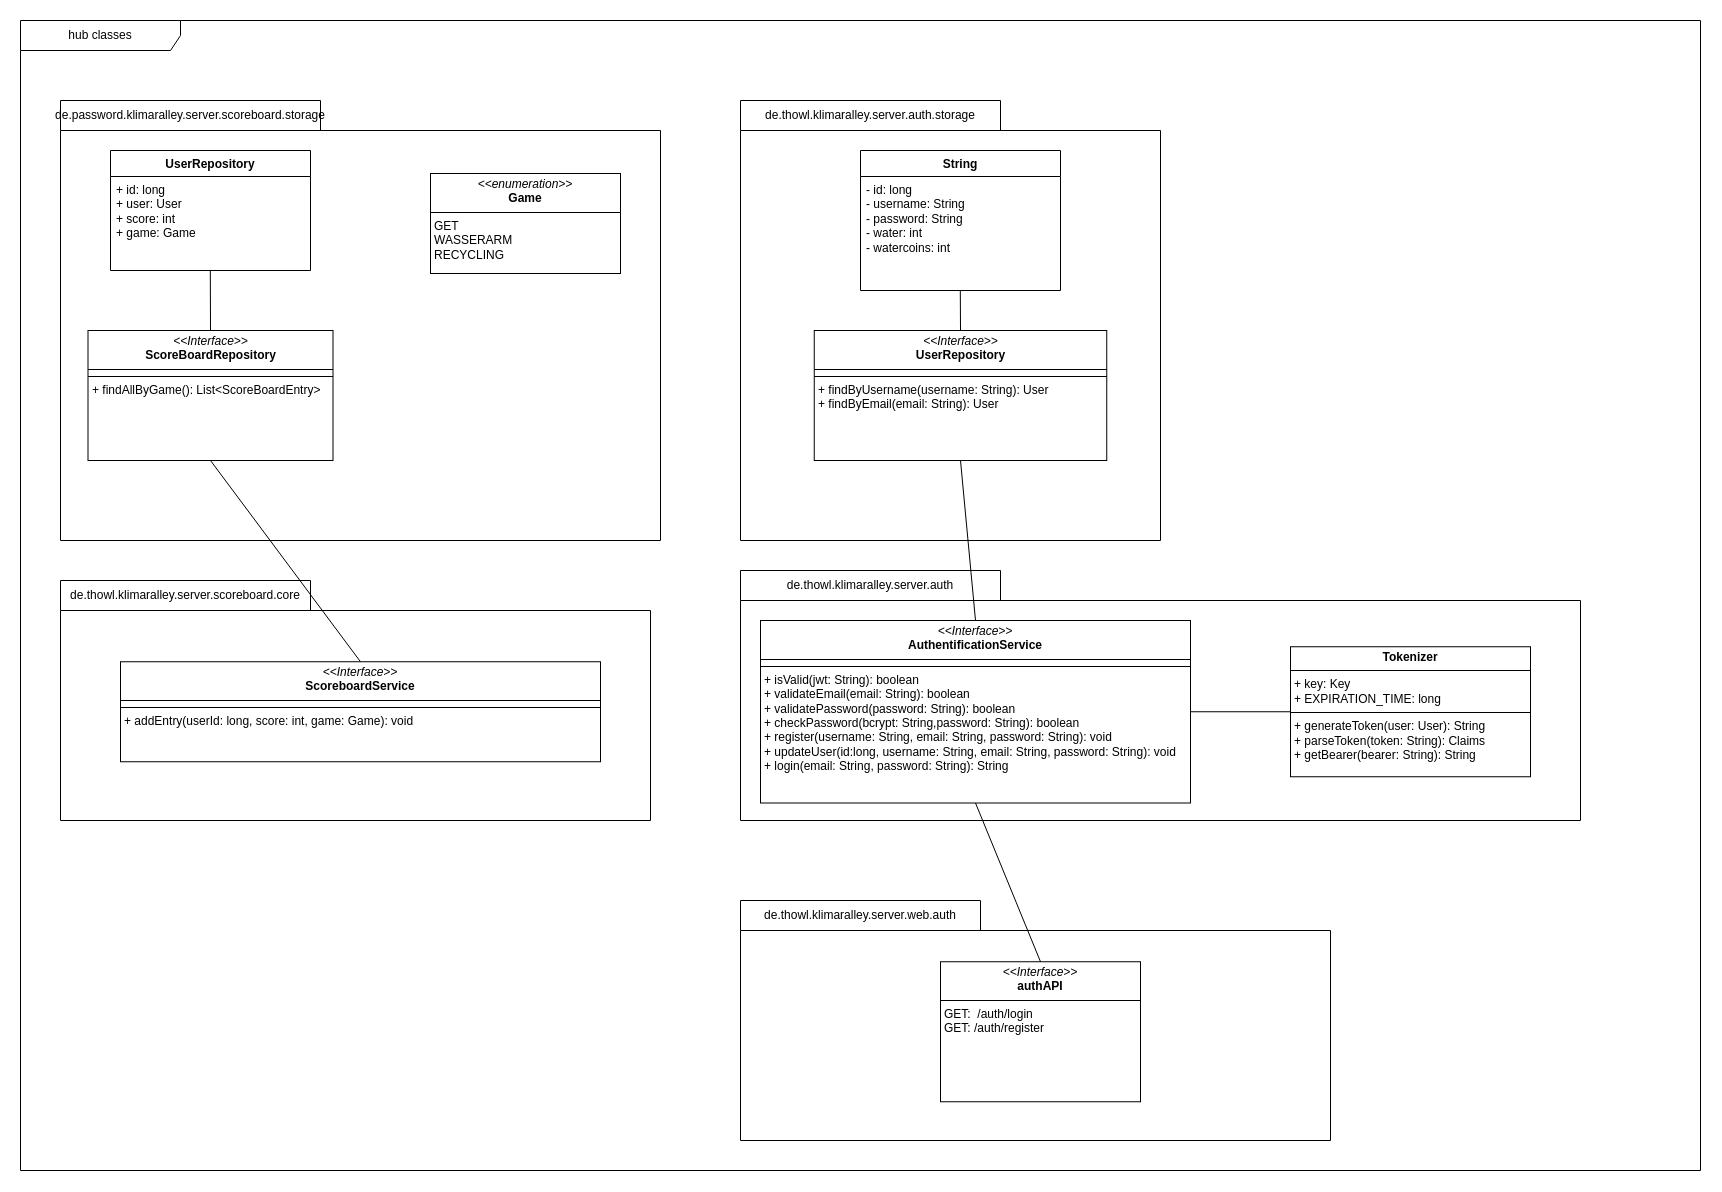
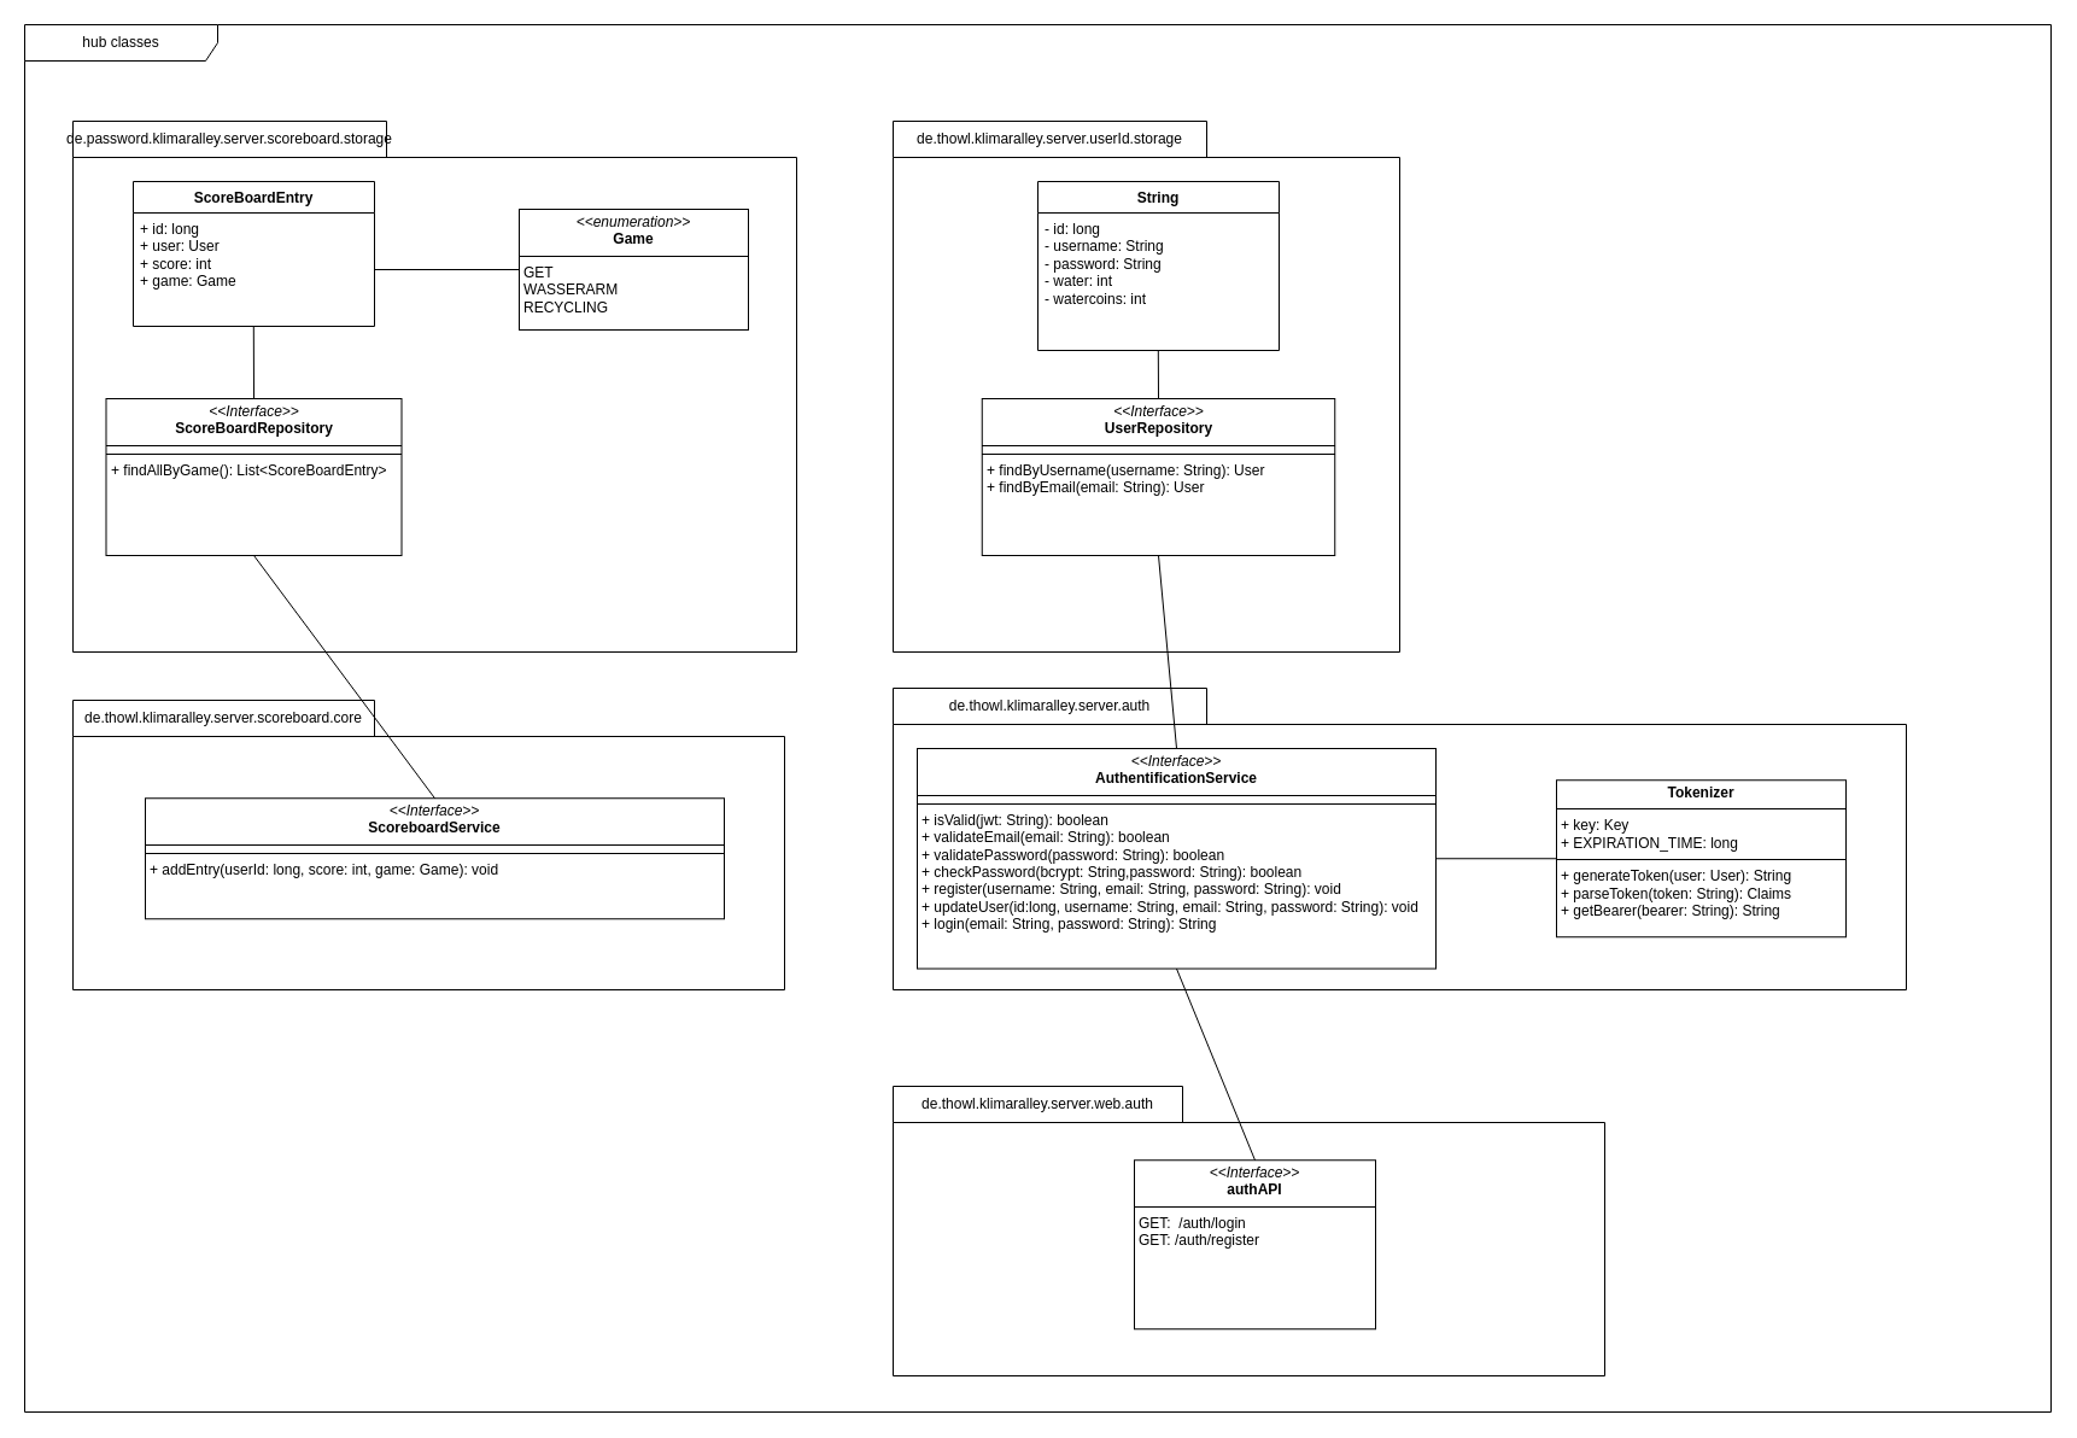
  <mxCell id="0" />
  <mxCell id="1" parent="0" />
  <mxCell id="2" value="hub classes" style="shape=umlFrame;whiteSpace=wrap;html=1;pointerEvents=0;recursiveResize=0;container=1;collapsible=0;width=160;" parent="1" vertex="1"><mxGeometry x="20" y="20" width="1680" height="1150" as="geometry" /></mxCell>
  <mxCell id="3" value="&lt;span style=&quot;font-weight: 400;&quot;&gt;de.thowl.klimaralley.server.web.auth&lt;/span&gt;" style="shape=folder;fontStyle=1;tabWidth=240;tabHeight=30;tabPosition=left;html=1;boundedLbl=1;labelInHeader=1;container=1;collapsible=0;recursiveResize=0;whiteSpace=wrap;" parent="2" vertex="1"><mxGeometry x="720" y="880" width="590" height="240" as="geometry" /></mxCell>
  <mxCell id="4" value="&lt;p style=&quot;margin:0px;margin-top:4px;text-align:center;&quot;&gt;&lt;i&gt;&amp;lt;&amp;lt;Interface&amp;gt;&amp;gt;&lt;/i&gt;&lt;br&gt;&lt;b&gt;authAPI&lt;/b&gt;&lt;br&gt;&lt;/p&gt;&lt;hr size=&quot;1&quot; style=&quot;border-style:solid;&quot;&gt;&lt;p style=&quot;margin:0px;margin-left:4px;&quot;&gt;GET:&amp;nbsp; /auth/login&lt;/p&gt;&lt;p style=&quot;margin:0px;margin-left:4px;&quot;&gt;GET: /auth/register&lt;/p&gt;&lt;p style=&quot;margin:0px;margin-left:4px;&quot;&gt;&lt;/p&gt;" style="verticalAlign=top;align=left;overflow=fill;html=1;whiteSpace=wrap;" parent="3" vertex="1"><mxGeometry x="200" y="61.25" width="200" height="140" as="geometry" /></mxCell>
  <mxCell id="5" value="&lt;span style=&quot;font-weight: 400;&quot;&gt;de.thowl.klimaralley.server.auth&lt;/span&gt;" style="shape=folder;fontStyle=1;tabWidth=260;tabHeight=30;tabPosition=left;html=1;boundedLbl=1;labelInHeader=1;container=1;collapsible=0;recursiveResize=0;whiteSpace=wrap;" parent="2" vertex="1"><mxGeometry x="720" y="550" width="840" height="250" as="geometry" /></mxCell>
  <mxCell id="6" value="&lt;p style=&quot;margin:0px;margin-top:4px;text-align:center;&quot;&gt;&lt;i&gt;&amp;lt;&amp;lt;Interface&amp;gt;&amp;gt;&lt;/i&gt;&lt;br&gt;&lt;b&gt;AuthentificationService&lt;/b&gt;&lt;br&gt;&lt;/p&gt;&lt;hr size=&quot;1&quot; style=&quot;border-style:solid;&quot;&gt;&lt;hr size=&quot;1&quot; style=&quot;border-style:solid;&quot;&gt;&lt;p style=&quot;margin:0px;margin-left:4px;&quot;&gt;+ isValid(jwt: String): boolean&lt;br&gt;+ validateEmail(email: String): boolean&lt;br&gt;&lt;/p&gt;&lt;p style=&quot;margin:0px;margin-left:4px;&quot;&gt;+ validatePassword(password: String): boolean&lt;br&gt;+ check&lt;span style=&quot;background-color: initial;&quot;&gt;Password(bcrypt: String,password: String): boolean&lt;/span&gt;&lt;/p&gt;&lt;p style=&quot;margin:0px;margin-left:4px;&quot;&gt;&lt;span style=&quot;background-color: initial;&quot;&gt;+ register(username: String, email: String, password: String): void&lt;/span&gt;&lt;/p&gt;&lt;p style=&quot;margin:0px;margin-left:4px;&quot;&gt;+ updateUser(id:long, username: String, email: String, password: String): void&lt;span style=&quot;background-color: initial;&quot;&gt;&lt;br&gt;&lt;/span&gt;&lt;/p&gt;&lt;p style=&quot;margin:0px;margin-left:4px;&quot;&gt;+ login(email: String, password: String): String&lt;span style=&quot;background-color: initial;&quot;&gt;&lt;br&gt;&lt;/span&gt;&lt;/p&gt;" style="verticalAlign=top;align=left;overflow=fill;html=1;whiteSpace=wrap;" parent="5" vertex="1"><mxGeometry x="20" y="50" width="430" height="182.5" as="geometry" /></mxCell>
  <mxCell id="7" value="&lt;p style=&quot;margin:0px;margin-top:4px;text-align:center;&quot;&gt;&lt;b&gt;Tokenizer&lt;/b&gt;&lt;/p&gt;&lt;hr size=&quot;1&quot; style=&quot;border-style:solid;&quot;&gt;&lt;p style=&quot;margin:0px;margin-left:4px;&quot;&gt;+ key: Key&lt;/p&gt;&lt;p style=&quot;margin:0px;margin-left:4px;&quot;&gt;+ EXPIRATION_TIME: long&lt;/p&gt;&lt;hr size=&quot;1&quot; style=&quot;border-style:solid;&quot;&gt;&lt;p style=&quot;margin:0px;margin-left:4px;&quot;&gt;+ generateToken(user: User): String&lt;/p&gt;&lt;p style=&quot;margin:0px;margin-left:4px;&quot;&gt;+ parseToken(token: String): Claims&lt;/p&gt;&lt;p style=&quot;margin:0px;margin-left:4px;&quot;&gt;+ getBearer(bearer: String): String&lt;/p&gt;&lt;p style=&quot;margin:0px;margin-left:4px;&quot;&gt;&lt;br&gt;&lt;/p&gt;" style="verticalAlign=top;align=left;overflow=fill;html=1;whiteSpace=wrap;" parent="5" vertex="1"><mxGeometry x="550" y="76.25" width="240" height="130" as="geometry" /></mxCell>
  <mxCell id="8" value="" style="endArrow=none;html=1;rounded=0;exitX=1;exitY=0.5;exitDx=0;exitDy=0;entryX=0;entryY=0.5;entryDx=0;entryDy=0;" parent="5" source="6" target="7" edge="1"><mxGeometry width="50" height="50" relative="1" as="geometry"><mxPoint x="40" y="160" as="sourcePoint" /><mxPoint x="90" y="110" as="targetPoint" /></mxGeometry></mxCell>
- <mxCell id="9" value="&lt;span style=&quot;font-weight: 400;&quot;&gt;de.thowl.klimaralley.server.auth.storage&lt;/span&gt;" style="shape=folder;fontStyle=1;tabWidth=260;tabHeight=30;tabPosition=left;html=1;boundedLbl=1;labelInHeader=1;container=1;collapsible=0;recursiveResize=0;whiteSpace=wrap;" parent="2" vertex="1"><mxGeometry x="720" y="80" width="420" height="440" as="geometry" /></mxCell>
+ <mxCell id="9" value="&lt;span style=&quot;font-weight: 400;&quot;&gt;de.thowl.klimaralley.server.userId.storage&lt;/span&gt;" style="shape=folder;fontStyle=1;tabWidth=260;tabHeight=30;tabPosition=left;html=1;boundedLbl=1;labelInHeader=1;container=1;collapsible=0;recursiveResize=0;whiteSpace=wrap;" parent="2" vertex="1"><mxGeometry x="720" y="80" width="420" height="440" as="geometry" /></mxCell>
  <mxCell id="10" value="&lt;div&gt;String&lt;/div&gt;" style="swimlane;fontStyle=1;align=center;verticalAlign=top;childLayout=stackLayout;horizontal=1;startSize=26;horizontalStack=0;resizeParent=1;resizeParentMax=0;resizeLast=0;collapsible=1;marginBottom=0;whiteSpace=wrap;html=1;" parent="9" vertex="1"><mxGeometry x="120" y="50" width="200" height="140" as="geometry"><mxRectangle x="440" y="640" width="110" height="30" as="alternateBounds" /></mxGeometry></mxCell>
  <mxCell id="11" value="&lt;div&gt;- id: long&lt;/div&gt;&lt;div&gt;- username: String&lt;/div&gt;&lt;div&gt;- password: String&lt;/div&gt;&lt;div&gt;&lt;span style=&quot;background-color: initial;&quot;&gt;- water: int&lt;/span&gt;&lt;br&gt;&lt;/div&gt;&lt;div&gt;- watercoins: int&lt;/div&gt;" style="text;strokeColor=none;fillColor=none;align=left;verticalAlign=top;spacingLeft=4;spacingRight=4;overflow=hidden;rotatable=0;points=[[0,0.5],[1,0.5]];portConstraint=eastwest;whiteSpace=wrap;html=1;" parent="10" vertex="1"><mxGeometry y="26" width="200" height="114" as="geometry" /></mxCell>
  <mxCell id="12" value="&lt;p style=&quot;margin:0px;margin-top:4px;text-align:center;&quot;&gt;&lt;i&gt;&amp;lt;&amp;lt;Interface&amp;gt;&amp;gt;&lt;/i&gt;&lt;br&gt;&lt;b&gt;UserRepository&lt;/b&gt;&lt;br&gt;&lt;/p&gt;&lt;hr size=&quot;1&quot; style=&quot;border-style:solid;&quot;&gt;&lt;hr size=&quot;1&quot; style=&quot;border-style:solid;&quot;&gt;&lt;p style=&quot;margin:0px;margin-left:4px;&quot;&gt;&lt;span style=&quot;background-color: initial;&quot;&gt;+ findByUsername(username: String)&lt;/span&gt;&lt;span style=&quot;background-color: initial;&quot;&gt;: User&lt;br&gt;&lt;/span&gt;&lt;span style=&quot;background-color: initial;&quot;&gt;+ findByEmail(email: String)&lt;/span&gt;&lt;span style=&quot;background-color: initial;&quot;&gt;: User&lt;/span&gt;&lt;br&gt;&lt;/p&gt;&lt;p style=&quot;margin:0px;margin-left:4px;&quot;&gt;&lt;span style=&quot;background-color: initial;&quot;&gt;&lt;br&gt;&lt;/span&gt;&lt;/p&gt;" style="verticalAlign=top;align=left;overflow=fill;html=1;whiteSpace=wrap;" parent="9" vertex="1"><mxGeometry x="73.75" y="230" width="292.5" height="130" as="geometry" /></mxCell>
  <mxCell id="13" value="" style="endArrow=none;html=1;rounded=0;exitX=0.5;exitY=0;exitDx=0;exitDy=0;entryX=0.499;entryY=0.999;entryDx=0;entryDy=0;entryPerimeter=0;" parent="9" source="12" target="11" edge="1"><mxGeometry width="50" height="50" relative="1" as="geometry"><mxPoint x="470" y="440" as="sourcePoint" /><mxPoint x="140" y="220" as="targetPoint" /></mxGeometry></mxCell>
  <mxCell id="14" value="" style="endArrow=none;html=1;rounded=0;exitX=0.5;exitY=1;exitDx=0;exitDy=0;entryX=0.5;entryY=0;entryDx=0;entryDy=0;" parent="2" source="12" target="6" edge="1"><mxGeometry width="50" height="50" relative="1" as="geometry"><mxPoint x="860" y="710" as="sourcePoint" /><mxPoint x="910" y="660" as="targetPoint" /></mxGeometry></mxCell>
  <mxCell id="15" value="&lt;span style=&quot;font-weight: 400;&quot;&gt;de.password.klimaralley.server.scoreboard.storage&lt;/span&gt;" style="shape=folder;fontStyle=1;tabWidth=260;tabHeight=30;tabPosition=left;html=1;boundedLbl=1;labelInHeader=1;container=1;collapsible=0;recursiveResize=0;whiteSpace=wrap;" parent="2" vertex="1"><mxGeometry x="40" y="80" width="600" height="440" as="geometry" /></mxCell>
- <mxCell id="16" value="&lt;div&gt;UserRepository&lt;/div&gt;" style="swimlane;fontStyle=1;align=center;verticalAlign=top;childLayout=stackLayout;horizontal=1;startSize=26;horizontalStack=0;resizeParent=1;resizeParentMax=0;resizeLast=0;collapsible=1;marginBottom=0;whiteSpace=wrap;html=1;" parent="15" vertex="1"><mxGeometry x="50" y="50" width="200" height="120" as="geometry"><mxRectangle x="440" y="640" width="110" height="30" as="alternateBounds" /></mxGeometry></mxCell>
+ <mxCell id="16" value="&lt;div&gt;ScoreBoardEntry&lt;/div&gt;" style="swimlane;fontStyle=1;align=center;verticalAlign=top;childLayout=stackLayout;horizontal=1;startSize=26;horizontalStack=0;resizeParent=1;resizeParentMax=0;resizeLast=0;collapsible=1;marginBottom=0;whiteSpace=wrap;html=1;" parent="15" vertex="1"><mxGeometry x="50" y="50" width="200" height="120" as="geometry"><mxRectangle x="440" y="640" width="110" height="30" as="alternateBounds" /></mxGeometry></mxCell>
  <mxCell id="17" value="&lt;div&gt;+ id: long&lt;/div&gt;&lt;div&gt;+ user: User&lt;/div&gt;&lt;div&gt;+ score: int&lt;br&gt;+ game: Game&lt;br&gt;&lt;/div&gt;" style="text;strokeColor=none;fillColor=none;align=left;verticalAlign=top;spacingLeft=4;spacingRight=4;overflow=hidden;rotatable=0;points=[[0,0.5],[1,0.5]];portConstraint=eastwest;whiteSpace=wrap;html=1;" parent="16" vertex="1"><mxGeometry y="26" width="200" height="94" as="geometry" /></mxCell>
  <mxCell id="18" value="&lt;p style=&quot;margin:0px;margin-top:4px;text-align:center;&quot;&gt;&lt;i&gt;&amp;lt;&amp;lt;Interface&amp;gt;&amp;gt;&lt;/i&gt;&lt;br&gt;&lt;b&gt;ScoreBoardRepository&lt;/b&gt;&lt;br&gt;&lt;/p&gt;&lt;hr size=&quot;1&quot; style=&quot;border-style:solid;&quot;&gt;&lt;hr size=&quot;1&quot; style=&quot;border-style:solid;&quot;&gt;&lt;p style=&quot;margin:0px;margin-left:4px;&quot;&gt;&lt;span style=&quot;background-color: initial;&quot;&gt;+ findAllByGame()&lt;/span&gt;&lt;span style=&quot;background-color: initial;&quot;&gt;: List&amp;lt;ScoreBoardEntry&amp;gt;&lt;/span&gt;&lt;br&gt;&lt;/p&gt;&lt;p style=&quot;margin:0px;margin-left:4px;&quot;&gt;&lt;span style=&quot;background-color: initial;&quot;&gt;&lt;br&gt;&lt;/span&gt;&lt;/p&gt;" style="verticalAlign=top;align=left;overflow=fill;html=1;whiteSpace=wrap;" parent="15" vertex="1"><mxGeometry x="27.5" y="230" width="245" height="130" as="geometry" /></mxCell>
  <mxCell id="19" value="" style="endArrow=none;html=1;rounded=0;exitX=0.5;exitY=0;exitDx=0;exitDy=0;entryX=0.499;entryY=0.999;entryDx=0;entryDy=0;entryPerimeter=0;" parent="15" source="18" target="17" edge="1"><mxGeometry width="50" height="50" relative="1" as="geometry"><mxPoint x="470" y="440" as="sourcePoint" /><mxPoint x="140" y="220" as="targetPoint" /></mxGeometry></mxCell>
  <mxCell id="20" value="&lt;p style=&quot;margin:0px;margin-top:4px;text-align:center;&quot;&gt;&lt;i&gt;&amp;lt;&amp;lt;enumeration&amp;gt;&amp;gt;&lt;/i&gt;&lt;br&gt;&lt;b&gt;Game&lt;/b&gt;&lt;/p&gt;&lt;hr size=&quot;1&quot; style=&quot;border-style:solid;&quot;&gt;&lt;p style=&quot;margin:0px;margin-left:4px;&quot;&gt;GET&lt;/p&gt;&lt;p style=&quot;margin:0px;margin-left:4px;&quot;&gt;WASSERARM&lt;br&gt;RECYCLING&lt;/p&gt;" style="verticalAlign=top;align=left;overflow=fill;html=1;whiteSpace=wrap;" parent="15" vertex="1"><mxGeometry x="370" y="73" width="190" height="100" as="geometry" /></mxCell>
+ <mxCell id="21" value="" style="endArrow=none;html=1;rounded=0;exitX=1;exitY=0.5;exitDx=0;exitDy=0;entryX=0;entryY=0.5;entryDx=0;entryDy=0;" parent="15" source="17" target="20" edge="1"><mxGeometry width="50" height="50" relative="1" as="geometry"><mxPoint x="390" y="160" as="sourcePoint" /><mxPoint x="440" y="110" as="targetPoint" /></mxGeometry></mxCell>
  <mxCell id="22" value="&lt;span style=&quot;font-weight: 400;&quot;&gt;de.thowl.klimaralley.server.scoreboard.core&lt;/span&gt;" style="shape=folder;fontStyle=1;tabWidth=250;tabHeight=30;tabPosition=left;html=1;boundedLbl=1;labelInHeader=1;container=1;collapsible=0;recursiveResize=0;whiteSpace=wrap;" parent="2" vertex="1"><mxGeometry x="40" y="560" width="590" height="240" as="geometry" /></mxCell>
  <mxCell id="23" value="&lt;p style=&quot;margin:0px;margin-top:4px;text-align:center;&quot;&gt;&lt;i&gt;&amp;lt;&amp;lt;Interface&amp;gt;&amp;gt;&lt;/i&gt;&lt;br&gt;&lt;b&gt;ScoreboardService&lt;/b&gt;&lt;br&gt;&lt;/p&gt;&lt;hr size=&quot;1&quot; style=&quot;border-style:solid;&quot;&gt;&lt;hr size=&quot;1&quot; style=&quot;border-style:solid;&quot;&gt;&lt;p style=&quot;margin:0px;margin-left:4px;&quot;&gt;+ addEntry(userId: long, score: int, game: Game): void&lt;/p&gt;&lt;p style=&quot;margin:0px;margin-left:4px;&quot;&gt;&lt;br&gt;&lt;/p&gt;" style="verticalAlign=top;align=left;overflow=fill;html=1;whiteSpace=wrap;" parent="22" vertex="1"><mxGeometry x="60" y="81.25" width="480" height="100" as="geometry" /></mxCell>
  <mxCell id="24" value="" style="endArrow=none;html=1;rounded=0;exitX=0.5;exitY=0;exitDx=0;exitDy=0;entryX=0.5;entryY=1;entryDx=0;entryDy=0;" parent="2" source="23" target="18" edge="1"><mxGeometry width="50" height="50" relative="1" as="geometry"><mxPoint x="1160" y="410" as="sourcePoint" /><mxPoint x="1210" y="360" as="targetPoint" /></mxGeometry></mxCell>
  <mxCell id="25" value="" style="endArrow=none;html=1;rounded=0;exitX=0.5;exitY=1;exitDx=0;exitDy=0;entryX=0.5;entryY=0;entryDx=0;entryDy=0;" edge="1" parent="2" source="6" target="4"><mxGeometry width="50" height="50" relative="1" as="geometry"><mxPoint x="350" y="651" as="sourcePoint" /><mxPoint x="340" y="741" as="targetPoint" /></mxGeometry></mxCell>
